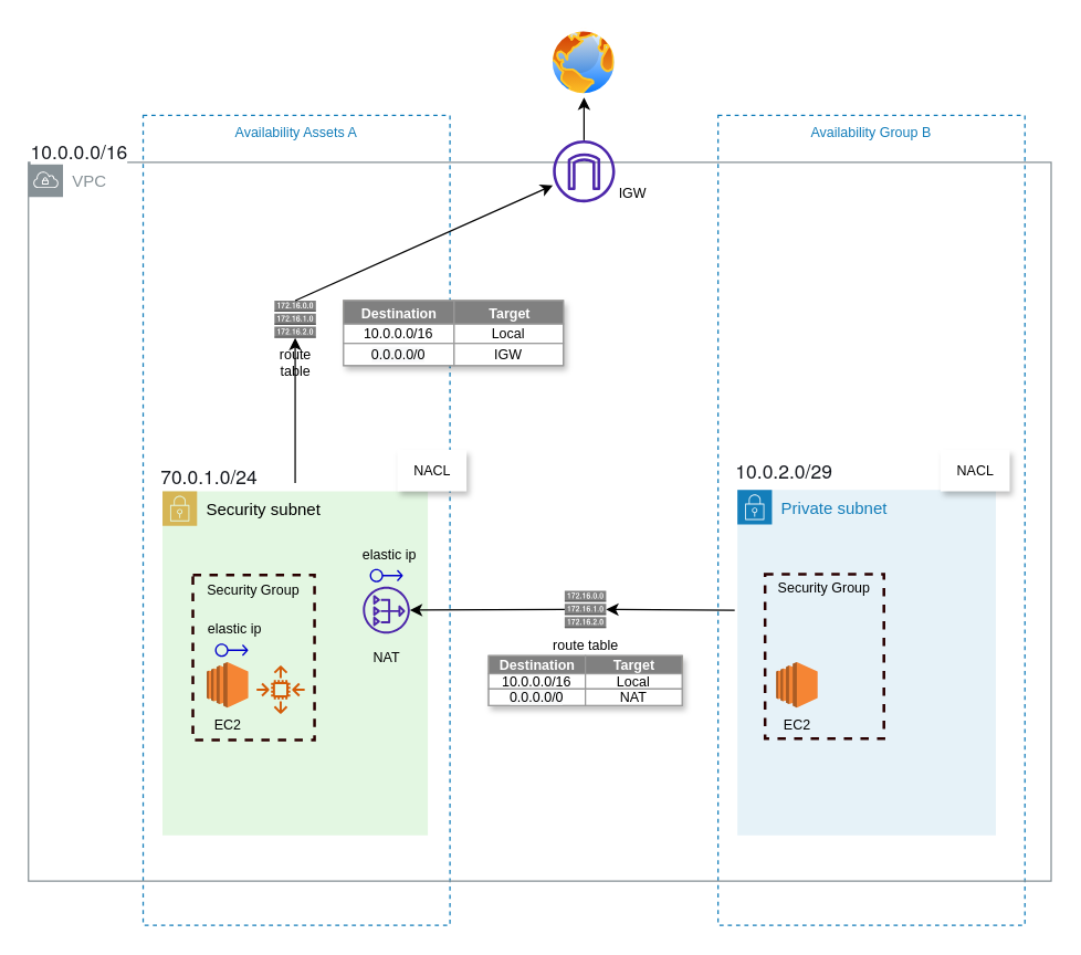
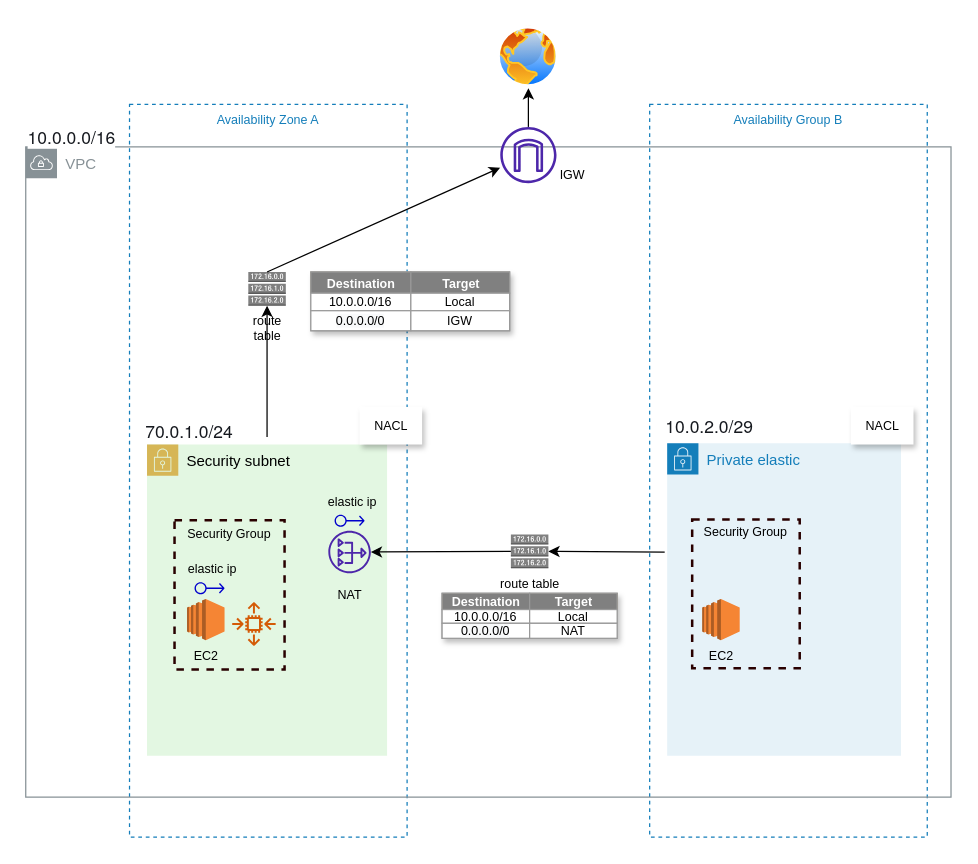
  <mxCell id="0" />
  <mxCell id="1" parent="0" />
- <mxCell id="2" value="Availability Assets A" style="fillColor=none;strokeColor=#147EBA;dashed=1;verticalAlign=top;fontStyle=0;fontColor=#147EBA;shadow=0;fillStyle=solid;fontSize=10;" parent="1" vertex="1"><mxGeometry x="103" y="83" width="222" height="586" as="geometry" /></mxCell>
+ <mxCell id="2" value="Availability Zone A" style="fillColor=none;strokeColor=#147EBA;dashed=1;verticalAlign=top;fontStyle=0;fontColor=#147EBA;shadow=0;fillStyle=solid;fontSize=10;" parent="1" vertex="1"><mxGeometry x="103" y="83" width="222" height="586" as="geometry" /></mxCell>
  <mxCell id="3" value="Availability Group B" style="fillColor=none;strokeColor=#147EBA;dashed=1;verticalAlign=top;fontStyle=0;fontColor=#147EBA;shadow=0;fillStyle=solid;fontSize=10;" parent="1" vertex="1"><mxGeometry x="519" y="83" width="222" height="586" as="geometry" /></mxCell>
  <mxCell id="4" value="VPC" style="sketch=0;outlineConnect=0;gradientColor=none;html=1;whiteSpace=wrap;fontSize=12;fontStyle=0;shape=mxgraph.aws4.group;grIcon=mxgraph.aws4.group_vpc;strokeColor=#879196;fillColor=none;verticalAlign=top;align=left;spacingLeft=30;fontColor=#879196;dashed=0;shadow=0;fillStyle=solid;" parent="1" vertex="1"><mxGeometry x="20" y="117" width="740" height="520" as="geometry" /></mxCell>
  <mxCell id="5" value="Security subnet" style="points=[[0,0],[0.25,0],[0.5,0],[0.75,0],[1,0],[1,0.25],[1,0.5],[1,0.75],[1,1],[0.75,1],[0.5,1],[0.25,1],[0,1],[0,0.75],[0,0.5],[0,0.25]];outlineConnect=0;html=1;whiteSpace=wrap;fontSize=12;fontStyle=0;container=1;pointerEvents=0;collapsible=0;recursiveResize=0;shape=mxgraph.aws4.group;grIcon=mxgraph.aws4.group_security_group;grStroke=0;strokeColor=#d6b656;fillColor=#E3F7E2;verticalAlign=top;align=left;spacingLeft=30;dashed=0;perimeterSpacing=6;gradientColor=none;fillStyle=solid;" parent="1" vertex="1"><mxGeometry x="117" y="355" width="192" height="249" as="geometry" /></mxCell>
  <mxCell id="6" value="Security Group" style="fontStyle=0;verticalAlign=top;align=center;spacingTop=-2;fillColor=none;rounded=0;whiteSpace=wrap;html=1;strokeColor=#290000;strokeWidth=2;dashed=1;container=1;collapsible=0;expand=0;recursiveResize=0;fontSize=10;" parent="5" vertex="1"><mxGeometry x="22" y="60.5" width="88" height="119.5" as="geometry" /></mxCell>
  <mxCell id="7" value="elastic ip" style="text;html=1;align=center;verticalAlign=middle;resizable=0;points=[];autosize=1;strokeColor=none;fillColor=none;fontSize=10;" parent="6" vertex="1"><mxGeometry y="23.5" width="60" height="30" as="geometry" /></mxCell>
  <mxCell id="8" value="" style="sketch=0;outlineConnect=0;fontColor=#232F3E;gradientColor=none;fillColor=#0000CC;strokeColor=none;dashed=0;verticalLabelPosition=bottom;verticalAlign=top;align=center;html=1;fontSize=12;fontStyle=0;aspect=fixed;pointerEvents=1;shape=mxgraph.aws4.elastic_ip_address;shadow=0;fillStyle=solid;" parent="6" vertex="1"><mxGeometry x="16" y="49.5" width="24" height="10" as="geometry" /></mxCell>
  <mxCell id="9" value="" style="sketch=0;outlineConnect=0;fontColor=#232F3E;gradientColor=none;fillColor=#D45B07;strokeColor=none;dashed=0;verticalLabelPosition=bottom;verticalAlign=top;align=center;html=1;fontSize=12;fontStyle=0;aspect=fixed;pointerEvents=1;shape=mxgraph.aws4.auto_scaling2;" vertex="1" parent="6"><mxGeometry x="46" y="65.5" width="35" height="35" as="geometry" /></mxCell>
  <mxCell id="10" value="EC2" style="outlineConnect=0;dashed=0;verticalLabelPosition=bottom;verticalAlign=top;align=center;html=1;shape=mxgraph.aws3.ec2;fillColor=#F58534;gradientColor=none;fontSize=10;" parent="5" vertex="1"><mxGeometry x="32" y="123.5" width="30" height="33" as="geometry" /></mxCell>
  <mxCell id="11" value="" style="sketch=0;outlineConnect=0;fontColor=#232F3E;gradientColor=none;fillColor=#4D27AA;strokeColor=none;dashed=0;verticalLabelPosition=bottom;verticalAlign=top;align=center;html=1;fontSize=12;fontStyle=0;aspect=fixed;pointerEvents=1;shape=mxgraph.aws4.nat_gateway;shadow=0;fillStyle=solid;" parent="5" vertex="1"><mxGeometry x="145" y="69" width="34" height="34" as="geometry" /></mxCell>
  <mxCell id="12" value="NAT" style="text;html=1;align=center;verticalAlign=middle;resizable=0;points=[];autosize=1;strokeColor=none;fillColor=none;fontSize=10;" parent="5" vertex="1"><mxGeometry x="142" y="105.25" width="40" height="30" as="geometry" /></mxCell>
  <mxCell id="13" value="route&lt;br&gt;table" style="outlineConnect=0;dashed=0;verticalLabelPosition=bottom;verticalAlign=top;align=center;html=1;shape=mxgraph.aws3.route_table;fillColor=#808080;gradientColor=none;fontSize=10;" parent="1" vertex="1"><mxGeometry x="198" y="217" width="30" height="27" as="geometry" /></mxCell>
  <mxCell id="14" value="NACL" style="text;html=1;align=center;verticalAlign=middle;resizable=0;points=[];autosize=1;strokeColor=none;fillColor=#FFFFFF;fontSize=10;shadow=1;" parent="1" vertex="1"><mxGeometry x="287" y="325" width="50" height="30" as="geometry" /></mxCell>
  <mxCell id="15" value="" style="endArrow=classic;html=1;rounded=0;fontSize=10;exitX=0.5;exitY=0;exitDx=0;exitDy=0;entryX=0.5;entryY=1;entryDx=0;entryDy=0;entryPerimeter=0;" parent="1" source="5" target="13" edge="1"><mxGeometry width="50" height="50" relative="1" as="geometry"><mxPoint x="547" y="354" as="sourcePoint" /><mxPoint x="597" y="304" as="targetPoint" /></mxGeometry></mxCell>
  <mxCell id="16" value="" style="endArrow=classic;html=1;rounded=0;fontSize=10;exitX=0.5;exitY=0;exitDx=0;exitDy=0;exitPerimeter=0;" parent="1" source="13" target="35" edge="1"><mxGeometry width="50" height="50" relative="1" as="geometry"><mxPoint x="460" y="354" as="sourcePoint" /><mxPoint x="337.5" y="148.821" as="targetPoint" /></mxGeometry></mxCell>
  <mxCell id="17" value="" style="aspect=fixed;perimeter=ellipsePerimeter;html=1;align=center;shadow=0;dashed=0;spacingTop=3;image;image=img/lib/active_directory/internet_globe.svg;fillStyle=solid;strokeColor=#290000;fontSize=10;fillColor=#FFFCEB;gradientColor=none;" parent="1" vertex="1"><mxGeometry x="397" y="20" width="50" height="50" as="geometry" /></mxCell>
  <mxCell id="18" value="" style="endArrow=classic;html=1;rounded=0;fontSize=10;" parent="1" source="35" target="17" edge="1"><mxGeometry width="50" height="50" relative="1" as="geometry"><mxPoint x="422" y="87" as="sourcePoint" /><mxPoint x="432" y="84" as="targetPoint" /></mxGeometry></mxCell>
  <mxCell id="19" value="route table" style="outlineConnect=0;dashed=0;verticalLabelPosition=bottom;verticalAlign=top;align=center;html=1;shape=mxgraph.aws3.route_table;fillColor=#808080;gradientColor=none;fontSize=10;" parent="1" vertex="1"><mxGeometry x="408" y="427" width="30" height="27" as="geometry" /></mxCell>
  <mxCell id="20" value="" style="endArrow=classic;html=1;rounded=0;fontSize=10;entryX=1;entryY=0.5;entryDx=0;entryDy=0;entryPerimeter=0;" parent="1" target="19" edge="1"><mxGeometry width="50" height="50" relative="1" as="geometry"><mxPoint x="531" y="441" as="sourcePoint" /><mxPoint x="344" y="244" as="targetPoint" /></mxGeometry></mxCell>
  <mxCell id="21" value="" style="endArrow=classic;html=1;rounded=0;fontSize=10;exitX=0;exitY=0.5;exitDx=0;exitDy=0;exitPerimeter=0;" parent="1" source="19" target="11" edge="1"><mxGeometry width="50" height="50" relative="1" as="geometry"><mxPoint x="300" y="294" as="sourcePoint" /><mxPoint x="313" y="441" as="targetPoint" /></mxGeometry></mxCell>
  <mxCell id="22" value="&lt;meta charset=&quot;utf-8&quot;&gt;&lt;span style=&quot;color: rgb(22, 25, 31); font-family: &amp;quot;Amazon Ember&amp;quot;, &amp;quot;Helvetica Neue&amp;quot;, Roboto, Arial, sans-serif; font-size: 14px; font-style: normal; font-variant-ligatures: normal; font-variant-caps: normal; font-weight: 400; letter-spacing: normal; orphans: 2; text-align: left; text-indent: 0px; text-transform: none; widows: 2; word-spacing: 0px; -webkit-text-stroke-width: 0px; background-color: rgb(255, 255, 255); text-decoration-thickness: initial; text-decoration-style: initial; text-decoration-color: initial; float: none; display: inline !important;&quot;&gt;10.0.0.0/16&lt;/span&gt;" style="text;whiteSpace=wrap;html=1;fontSize=10;" parent="1" vertex="1"><mxGeometry x="20" y="94" width="100" height="40" as="geometry" /></mxCell>
  <mxCell id="23" value="&lt;span style=&quot;color: rgb(22, 25, 31); font-family: &amp;quot;Amazon Ember&amp;quot;, &amp;quot;Helvetica Neue&amp;quot;, Roboto, Arial, sans-serif; font-size: 14px; font-style: normal; font-variant-ligatures: normal; font-variant-caps: normal; font-weight: 400; letter-spacing: normal; orphans: 2; text-align: left; text-indent: 0px; text-transform: none; widows: 2; word-spacing: 0px; -webkit-text-stroke-width: 0px; background-color: rgb(255, 255, 255); text-decoration-thickness: initial; text-decoration-style: initial; text-decoration-color: initial; float: none; display: inline !important;&quot;&gt;70.0.1.0/24&lt;/span&gt;" style="text;whiteSpace=wrap;html=1;fontSize=10;" parent="1" vertex="1"><mxGeometry x="114" y="329" width="100" height="45" as="geometry" /></mxCell>
  <mxCell id="24" value="&lt;span style=&quot;color: rgb(22, 25, 31); font-family: &amp;quot;Amazon Ember&amp;quot;, &amp;quot;Helvetica Neue&amp;quot;, Roboto, Arial, sans-serif; font-size: 14px; font-style: normal; font-variant-ligatures: normal; font-variant-caps: normal; font-weight: 400; letter-spacing: normal; orphans: 2; text-align: left; text-indent: 0px; text-transform: none; widows: 2; word-spacing: 0px; -webkit-text-stroke-width: 0px; background-color: rgb(255, 255, 255); text-decoration-thickness: initial; text-decoration-style: initial; text-decoration-color: initial; float: none; display: inline !important;&quot;&gt;10.0.2.0/29&lt;/span&gt;" style="text;whiteSpace=wrap;html=1;fontSize=10;" parent="1" vertex="1"><mxGeometry x="530" y="325" width="100" height="40" as="geometry" /></mxCell>
  <mxCell id="25" value="Assets" style="childLayout=tableLayout;recursiveResize=0;strokeColor=#999999;fillColor=#F6B26B;shadow=1;fontSize=10;" parent="1" vertex="1"><mxGeometry x="353" y="474" width="140" height="36" as="geometry" /></mxCell>
  <mxCell id="26" style="shape=tableRow;horizontal=0;startSize=0;swimlaneHead=0;swimlaneBody=0;top=0;left=0;bottom=0;right=0;dropTarget=0;collapsible=0;recursiveResize=0;expand=0;fontStyle=0;strokeColor=inherit;fillColor=#FFC44F;fontSize=10;" parent="25" vertex="1"><mxGeometry width="140" height="13" as="geometry" /></mxCell>
  <mxCell id="27" value="Destination" style="connectable=0;recursiveResize=0;strokeColor=inherit;fillColor=#808080;align=center;fontStyle=1;fontColor=#FFFFFF;html=1;fontSize=10;" parent="26" vertex="1"><mxGeometry width="70" height="13" as="geometry"><mxRectangle width="70" height="13" as="alternateBounds" /></mxGeometry></mxCell>
  <mxCell id="28" value="Target" style="connectable=0;recursiveResize=0;strokeColor=inherit;fillColor=#808080;align=center;fontStyle=1;fontColor=#FFFFFF;html=1;fontSize=10;" parent="26" vertex="1"><mxGeometry x="70" width="70" height="13" as="geometry"><mxRectangle width="70" height="13" as="alternateBounds" /></mxGeometry></mxCell>
  <mxCell id="29" value="" style="shape=tableRow;horizontal=0;startSize=0;swimlaneHead=0;swimlaneBody=0;top=0;left=0;bottom=0;right=0;dropTarget=0;collapsible=0;recursiveResize=0;expand=0;fontStyle=0;strokeColor=inherit;fillColor=#ffffff;fontSize=10;" parent="25" vertex="1"><mxGeometry y="13" width="140" height="11" as="geometry" /></mxCell>
  <mxCell id="30" value="10.0.0.0/16" style="connectable=0;recursiveResize=0;strokeColor=inherit;fillColor=inherit;align=center;whiteSpace=wrap;html=1;fontSize=10;" parent="29" vertex="1"><mxGeometry width="70" height="11" as="geometry"><mxRectangle width="70" height="11" as="alternateBounds" /></mxGeometry></mxCell>
  <mxCell id="31" value="Local" style="connectable=0;recursiveResize=0;strokeColor=inherit;fillColor=inherit;align=center;whiteSpace=wrap;html=1;fontSize=10;" parent="29" vertex="1"><mxGeometry x="70" width="70" height="11" as="geometry"><mxRectangle width="70" height="11" as="alternateBounds" /></mxGeometry></mxCell>
  <mxCell id="32" value="" style="shape=tableRow;horizontal=0;startSize=0;swimlaneHead=0;swimlaneBody=0;top=0;left=0;bottom=0;right=0;dropTarget=0;collapsible=0;recursiveResize=0;expand=0;fontStyle=1;strokeColor=inherit;fillColor=#FFFFFF;fontSize=10;" parent="25" vertex="1"><mxGeometry y="24" width="140" height="12" as="geometry" /></mxCell>
  <mxCell id="33" value="&lt;span style=&quot;color: rgb(0, 0, 0); font-family: Helvetica; font-size: 10px; font-style: normal; font-variant-ligatures: normal; font-variant-caps: normal; font-weight: 400; letter-spacing: normal; orphans: 2; text-align: center; text-indent: 0px; text-transform: none; widows: 2; word-spacing: 0px; -webkit-text-stroke-width: 0px; background-color: rgb(248, 249, 250); text-decoration-thickness: initial; text-decoration-style: initial; text-decoration-color: initial; float: none; display: inline !important;&quot;&gt;0.0.0.0/0&lt;/span&gt;" style="connectable=0;recursiveResize=0;strokeColor=inherit;fillColor=#FFFFFF;whiteSpace=wrap;html=1;fontSize=10;" parent="32" vertex="1"><mxGeometry width="70" height="12" as="geometry"><mxRectangle width="70" height="12" as="alternateBounds" /></mxGeometry></mxCell>
  <mxCell id="34" value="NAT" style="connectable=0;recursiveResize=0;strokeColor=inherit;fillColor=#FFFFFF;whiteSpace=wrap;html=1;fontSize=10;" parent="32" vertex="1"><mxGeometry x="70" width="70" height="12" as="geometry"><mxRectangle width="70" height="12" as="alternateBounds" /></mxGeometry></mxCell>
  <mxCell id="35" value="" style="sketch=0;outlineConnect=0;fontColor=#232F3E;gradientColor=none;fillColor=#4D27AA;strokeColor=none;dashed=0;verticalLabelPosition=bottom;verticalAlign=top;align=center;html=1;fontSize=12;fontStyle=0;aspect=fixed;pointerEvents=1;shape=mxgraph.aws4.internet_gateway;shadow=0;fillStyle=solid;" parent="1" vertex="1"><mxGeometry x="399.5" y="101" width="45" height="45" as="geometry" /></mxCell>
- <mxCell id="36" value="Private subnet" style="points=[[0,0],[0.25,0],[0.5,0],[0.75,0],[1,0],[1,0.25],[1,0.5],[1,0.75],[1,1],[0.75,1],[0.5,1],[0.25,1],[0,1],[0,0.75],[0,0.5],[0,0.25]];outlineConnect=0;gradientColor=none;html=1;whiteSpace=wrap;fontSize=12;fontStyle=0;container=1;pointerEvents=0;collapsible=0;recursiveResize=0;shape=mxgraph.aws4.group;grIcon=mxgraph.aws4.group_security_group;grStroke=0;strokeColor=#147EBA;fillColor=#E6F2F8;verticalAlign=top;align=left;spacingLeft=30;fontColor=#147EBA;dashed=0;" parent="1" vertex="1"><mxGeometry x="533" y="354" width="187" height="250" as="geometry" /></mxCell>
+ <mxCell id="36" value="Private elastic" style="points=[[0,0],[0.25,0],[0.5,0],[0.75,0],[1,0],[1,0.25],[1,0.5],[1,0.75],[1,1],[0.75,1],[0.5,1],[0.25,1],[0,1],[0,0.75],[0,0.5],[0,0.25]];outlineConnect=0;gradientColor=none;html=1;whiteSpace=wrap;fontSize=12;fontStyle=0;container=1;pointerEvents=0;collapsible=0;recursiveResize=0;shape=mxgraph.aws4.group;grIcon=mxgraph.aws4.group_security_group;grStroke=0;strokeColor=#147EBA;fillColor=#E6F2F8;verticalAlign=top;align=left;spacingLeft=30;fontColor=#147EBA;dashed=0;" parent="1" vertex="1"><mxGeometry x="533" y="354" width="187" height="250" as="geometry" /></mxCell>
  <mxCell id="37" value="Security Group" style="fontStyle=0;verticalAlign=top;align=center;spacingTop=-2;fillColor=none;rounded=0;whiteSpace=wrap;html=1;strokeColor=#290000;strokeWidth=2;dashed=1;container=1;collapsible=0;expand=0;recursiveResize=0;fontSize=10;" parent="36" vertex="1"><mxGeometry x="20" y="61" width="86" height="119" as="geometry" /></mxCell>
  <mxCell id="38" value="EC2" style="outlineConnect=0;dashed=0;verticalLabelPosition=bottom;verticalAlign=top;align=center;html=1;shape=mxgraph.aws3.ec2;fillColor=#F58534;gradientColor=none;fontSize=10;" parent="37" vertex="1"><mxGeometry x="8" y="63.5" width="30" height="33" as="geometry" /></mxCell>
  <mxCell id="39" style="edgeStyle=orthogonalEdgeStyle;rounded=0;orthogonalLoop=1;jettySize=auto;html=1;exitX=0.5;exitY=1;exitDx=0;exitDy=0;fontSize=10;" parent="36" source="37" target="37" edge="1"><mxGeometry relative="1" as="geometry" /></mxCell>
  <mxCell id="40" value="IGW" style="text;html=1;align=center;verticalAlign=middle;resizable=0;points=[];autosize=1;strokeColor=none;fillColor=none;fontSize=10;" parent="1" vertex="1"><mxGeometry x="436.5" y="123.5" width="40" height="30" as="geometry" /></mxCell>
  <mxCell id="41" value="NACL" style="text;html=1;align=center;verticalAlign=middle;resizable=0;points=[];autosize=1;strokeColor=none;fillColor=#FFFFFF;fontSize=10;shadow=1;" parent="1" vertex="1"><mxGeometry x="680" y="325" width="50" height="30" as="geometry" /></mxCell>
  <mxCell id="42" value="Assets" style="childLayout=tableLayout;recursiveResize=0;strokeColor=#999999;fillColor=#D5E8D4;shadow=1;fontSize=10;" parent="1" vertex="1"><mxGeometry x="248" y="217" width="159" height="47" as="geometry" /></mxCell>
  <mxCell id="43" style="shape=tableRow;horizontal=0;startSize=0;swimlaneHead=0;swimlaneBody=0;top=0;left=0;bottom=0;right=0;dropTarget=0;collapsible=0;recursiveResize=0;expand=0;fontStyle=0;strokeColor=inherit;fillColor=#FFC44F;fontSize=10;" parent="42" vertex="1"><mxGeometry width="159" height="17" as="geometry" /></mxCell>
  <mxCell id="44" value="Destination" style="connectable=0;recursiveResize=0;strokeColor=inherit;fillColor=#808080;align=center;fontStyle=1;fontColor=#FFFFFF;html=1;fontSize=10;" parent="43" vertex="1"><mxGeometry width="80" height="17" as="geometry"><mxRectangle width="80" height="17" as="alternateBounds" /></mxGeometry></mxCell>
  <mxCell id="45" value="Target" style="connectable=0;recursiveResize=0;strokeColor=inherit;fillColor=#808080;align=center;fontStyle=1;fontColor=#FFFFFF;html=1;fontSize=10;" parent="43" vertex="1"><mxGeometry x="80" width="79" height="17" as="geometry"><mxRectangle width="79" height="17" as="alternateBounds" /></mxGeometry></mxCell>
  <mxCell id="46" value="" style="shape=tableRow;horizontal=0;startSize=0;swimlaneHead=0;swimlaneBody=0;top=0;left=0;bottom=0;right=0;dropTarget=0;collapsible=0;recursiveResize=0;expand=0;fontStyle=0;strokeColor=inherit;fillColor=#ffffff;fontSize=10;" parent="42" vertex="1"><mxGeometry y="17" width="159" height="14" as="geometry" /></mxCell>
  <mxCell id="47" value="10.0.0.0/16" style="connectable=0;recursiveResize=0;strokeColor=inherit;fillColor=inherit;align=center;whiteSpace=wrap;html=1;fontSize=10;" parent="46" vertex="1"><mxGeometry width="80" height="14" as="geometry"><mxRectangle width="80" height="14" as="alternateBounds" /></mxGeometry></mxCell>
  <mxCell id="48" value="Local" style="connectable=0;recursiveResize=0;strokeColor=inherit;fillColor=inherit;align=center;whiteSpace=wrap;html=1;fontSize=10;" parent="46" vertex="1"><mxGeometry x="80" width="79" height="14" as="geometry"><mxRectangle width="79" height="14" as="alternateBounds" /></mxGeometry></mxCell>
  <mxCell id="49" value="" style="shape=tableRow;horizontal=0;startSize=0;swimlaneHead=0;swimlaneBody=0;top=0;left=0;bottom=0;right=0;dropTarget=0;collapsible=0;recursiveResize=0;expand=0;fontStyle=1;strokeColor=inherit;fillColor=#FFFFFF;fontSize=10;" parent="42" vertex="1"><mxGeometry y="31" width="159" height="16" as="geometry" /></mxCell>
  <mxCell id="50" value="&lt;span style=&quot;color: rgb(0, 0, 0); font-family: Helvetica; font-size: 10px; font-style: normal; font-variant-ligatures: normal; font-variant-caps: normal; font-weight: 400; letter-spacing: normal; orphans: 2; text-align: center; text-indent: 0px; text-transform: none; widows: 2; word-spacing: 0px; -webkit-text-stroke-width: 0px; background-color: rgb(248, 249, 250); text-decoration-thickness: initial; text-decoration-style: initial; text-decoration-color: initial; float: none; display: inline !important;&quot;&gt;0.0.0.0/0&lt;/span&gt;" style="connectable=0;recursiveResize=0;strokeColor=inherit;fillColor=#FFFFFF;whiteSpace=wrap;html=1;fontSize=10;" parent="49" vertex="1"><mxGeometry width="80" height="16" as="geometry"><mxRectangle width="80" height="16" as="alternateBounds" /></mxGeometry></mxCell>
  <mxCell id="51" value="IGW" style="connectable=0;recursiveResize=0;strokeColor=inherit;fillColor=#FFFFFF;whiteSpace=wrap;html=1;fontSize=10;" parent="49" vertex="1"><mxGeometry x="80" width="79" height="16" as="geometry"><mxRectangle width="79" height="16" as="alternateBounds" /></mxGeometry></mxCell>
  <mxCell id="52" value="elastic ip" style="text;html=1;align=center;verticalAlign=middle;resizable=0;points=[];autosize=1;strokeColor=none;fillColor=none;fontSize=10;" parent="1" vertex="1"><mxGeometry x="251" y="386" width="60" height="30" as="geometry" /></mxCell>
  <mxCell id="53" value="" style="sketch=0;outlineConnect=0;fontColor=#232F3E;gradientColor=none;fillColor=#0000CC;strokeColor=none;dashed=0;verticalLabelPosition=bottom;verticalAlign=top;align=center;html=1;fontSize=12;fontStyle=0;aspect=fixed;pointerEvents=1;shape=mxgraph.aws4.elastic_ip_address;shadow=0;fillStyle=solid;" parent="1" vertex="1"><mxGeometry x="267" y="411" width="24" height="10" as="geometry" /></mxCell>
